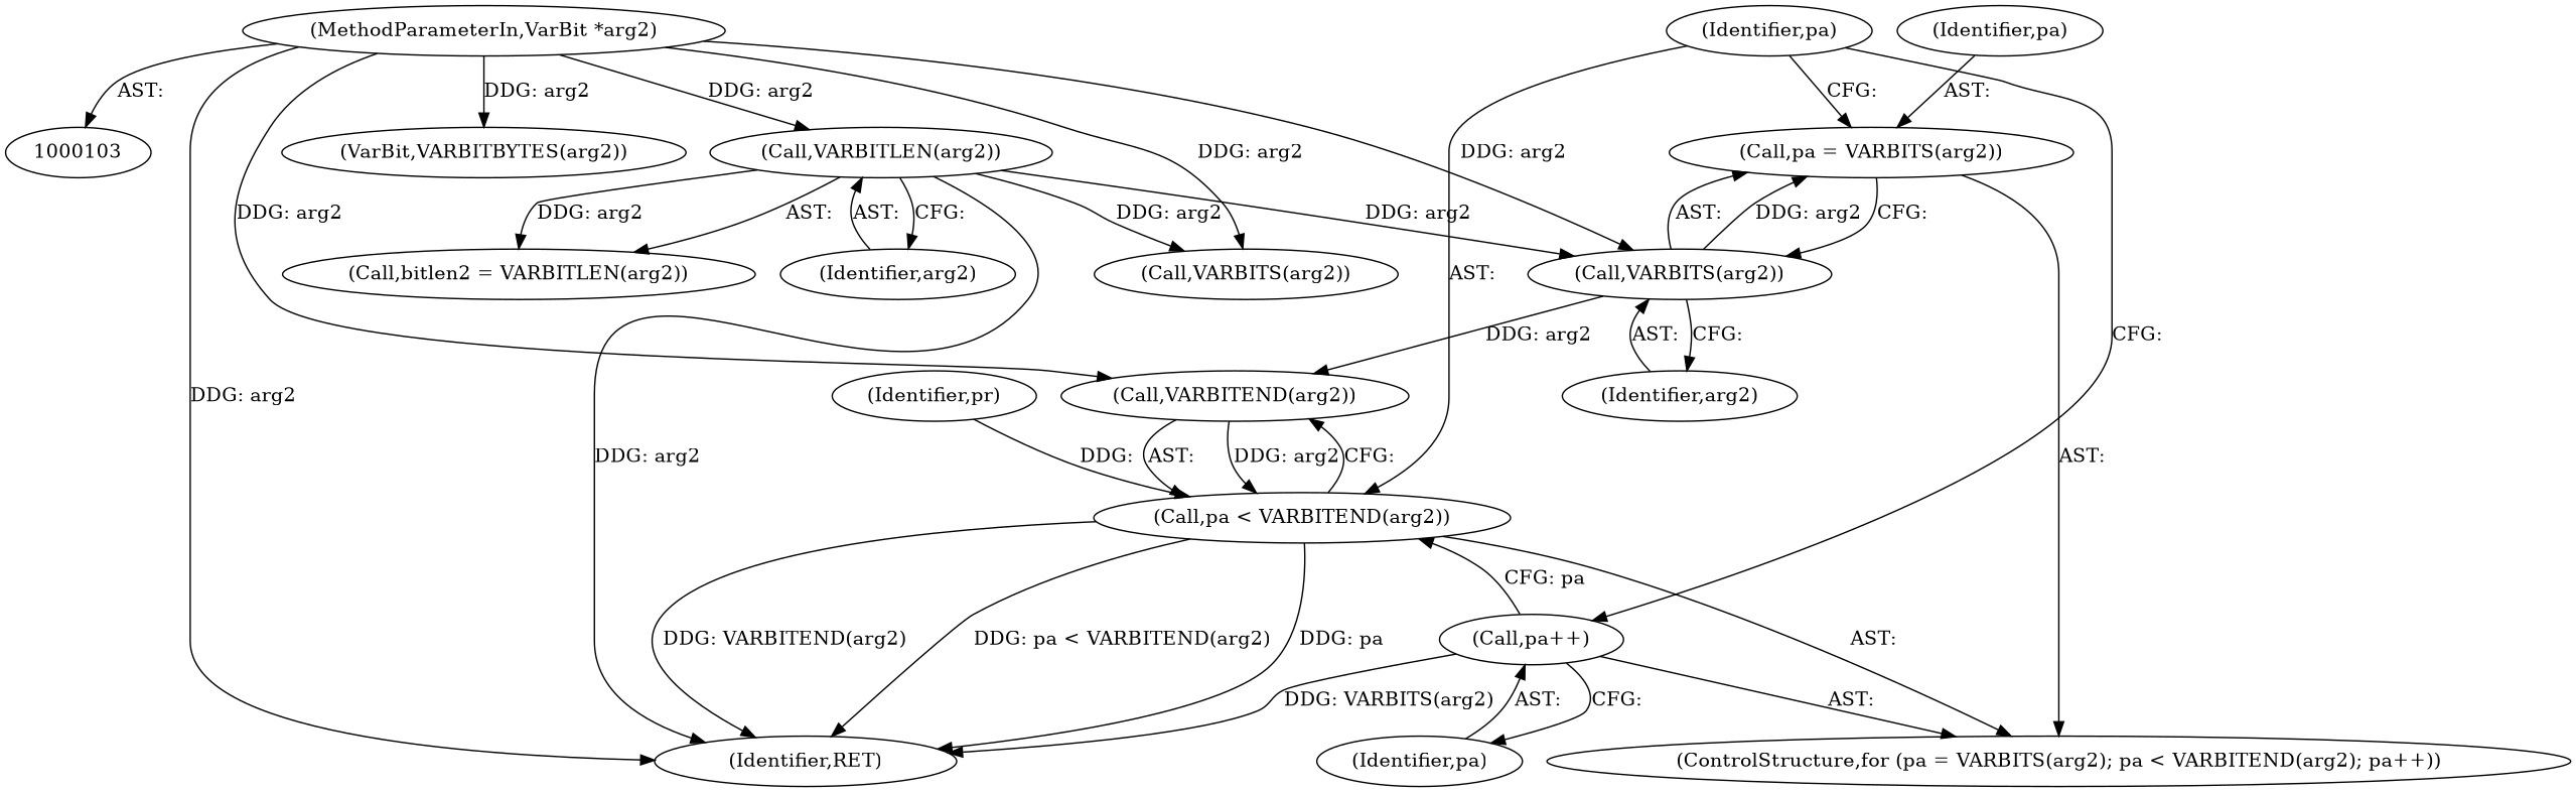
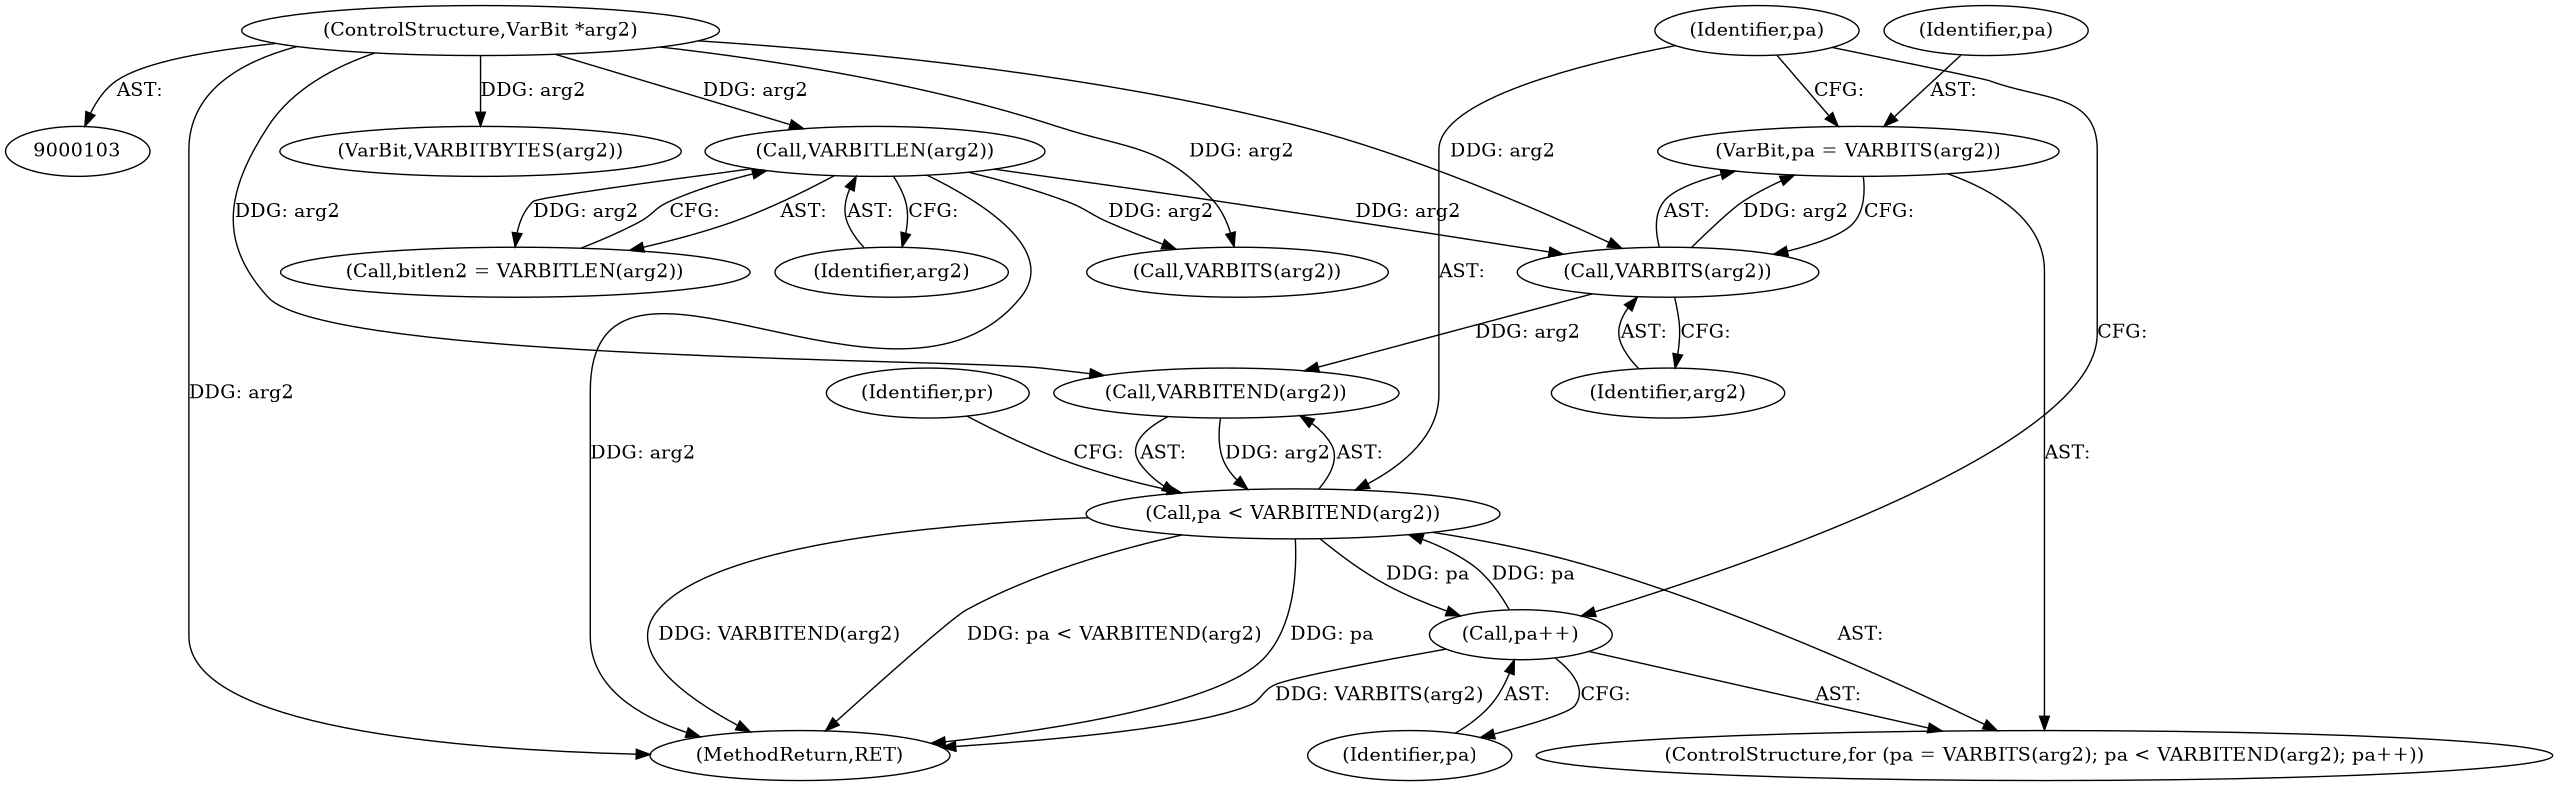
  digraph {
-   n1 [label="(Call,pa = VARBITS(arg2))"]
+   n1 [label="(VarBit,pa = VARBITS(arg2))"]
    n2 [label="(Call,VARBITS(arg2))"]
    n3 [label="(ControlStructure,for (pa = VARBITS(arg2); pa < VARBITEND(arg2); pa++))"]
    n4 [label="(Identifier,arg2)"]
    n5 [label="(Call,VARBITEND(arg2))"]
    n6 [label="(Call,pa < VARBITEND(arg2))"]
-   n7 [label="(Identifier,RET)"]
+   n7 [label="(MethodReturn,RET)"]
    n8 [label="(Call,pa++)"]
    n9 [label="(Call,VARBITLEN(arg2))"]
    n10 [label="(Call,VARBITS(arg2))"]
    n11 [label="(Call,bitlen2 = VARBITLEN(arg2))"]
    n12 [label="(Identifier,arg2)"]
-   n13 [label="(MethodParameterIn,VarBit *arg2)"]
+   n13 [label="(ControlStructure,VarBit *arg2)"]
    n14 [label="(VarBit,VARBITBYTES(arg2))"]
-   1000103
+   1000103 [label=9000103]
    n16 [label="(Identifier,pa)"]
    n17 [label="(Identifier,pr)"]
    n18 [label="(Identifier,pa)"]
    n19 [label="(Identifier,pa)"]
    n1 -> n2 [label="CFG: "]
    n1 -> n3 [label="AST: "]
    n2 -> n1 [label="AST: "]
    n2 -> n1 [label="DDG: arg2"]
    n2 -> n4 [label="CFG: "]
    n2 -> n5 [label="DDG: arg2"]
    n4 -> n2 [label="AST: "]
    n5 -> n6 [label="AST: "]
    n5 -> n6 [label="DDG: arg2"]
    n6 -> n3 [label="AST: "]
-   n6 -> n5 [label="CFG: "]
+   n6 -> n5 [label="AST: "]
    n6 -> n7 [label="DDG: pa < VARBITEND(arg2)"]
    n6 -> n7 [label="DDG: pa"]
    n6 -> n7 [label="DDG: VARBITEND(arg2)"]
+   n6 -> n8 [label="DDG: pa"]
    n8 -> n3 [label="AST: "]
-   n8 -> n6 [label="CFG: pa"]
+   n8 -> n6 [label="DDG: pa"]
    n8 -> n7 [label="DDG: VARBITS(arg2)"]
    n8 -> n16 [label="CFG: "]
    n9 -> n2 [label="DDG: arg2"]
    n9 -> n7 [label="DDG: arg2"]
    n9 -> n10 [label="DDG: arg2"]
    n9 -> n11 [label="AST: "]
    n9 -> n11 [label="DDG: arg2"]
    n9 -> n12 [label="CFG: "]
+   n11 -> n9 [label="CFG: "]
    n12 -> n9 [label="AST: "]
    n13 -> n2 [label="DDG: arg2"]
    n13 -> n5 [label="DDG: arg2"]
    n13 -> n7 [label="DDG: arg2"]
    n13 -> n9 [label="DDG: arg2"]
    n13 -> n10 [label="DDG: arg2"]
    n13 -> n14 [label="DDG: arg2"]
    n13 -> 1000103 [label="AST: "]
    n16 -> n8 [label="AST: "]
-   n17 -> n6 [label="DDG: "]
+   n17 -> n6 [label="CFG: "]
    n18 -> n1 [label="AST: "]
    n19 -> n1 [label="CFG: "]
    n19 -> n6 [label="AST: "]
    n19 -> n8 [label="CFG: "]
  }
